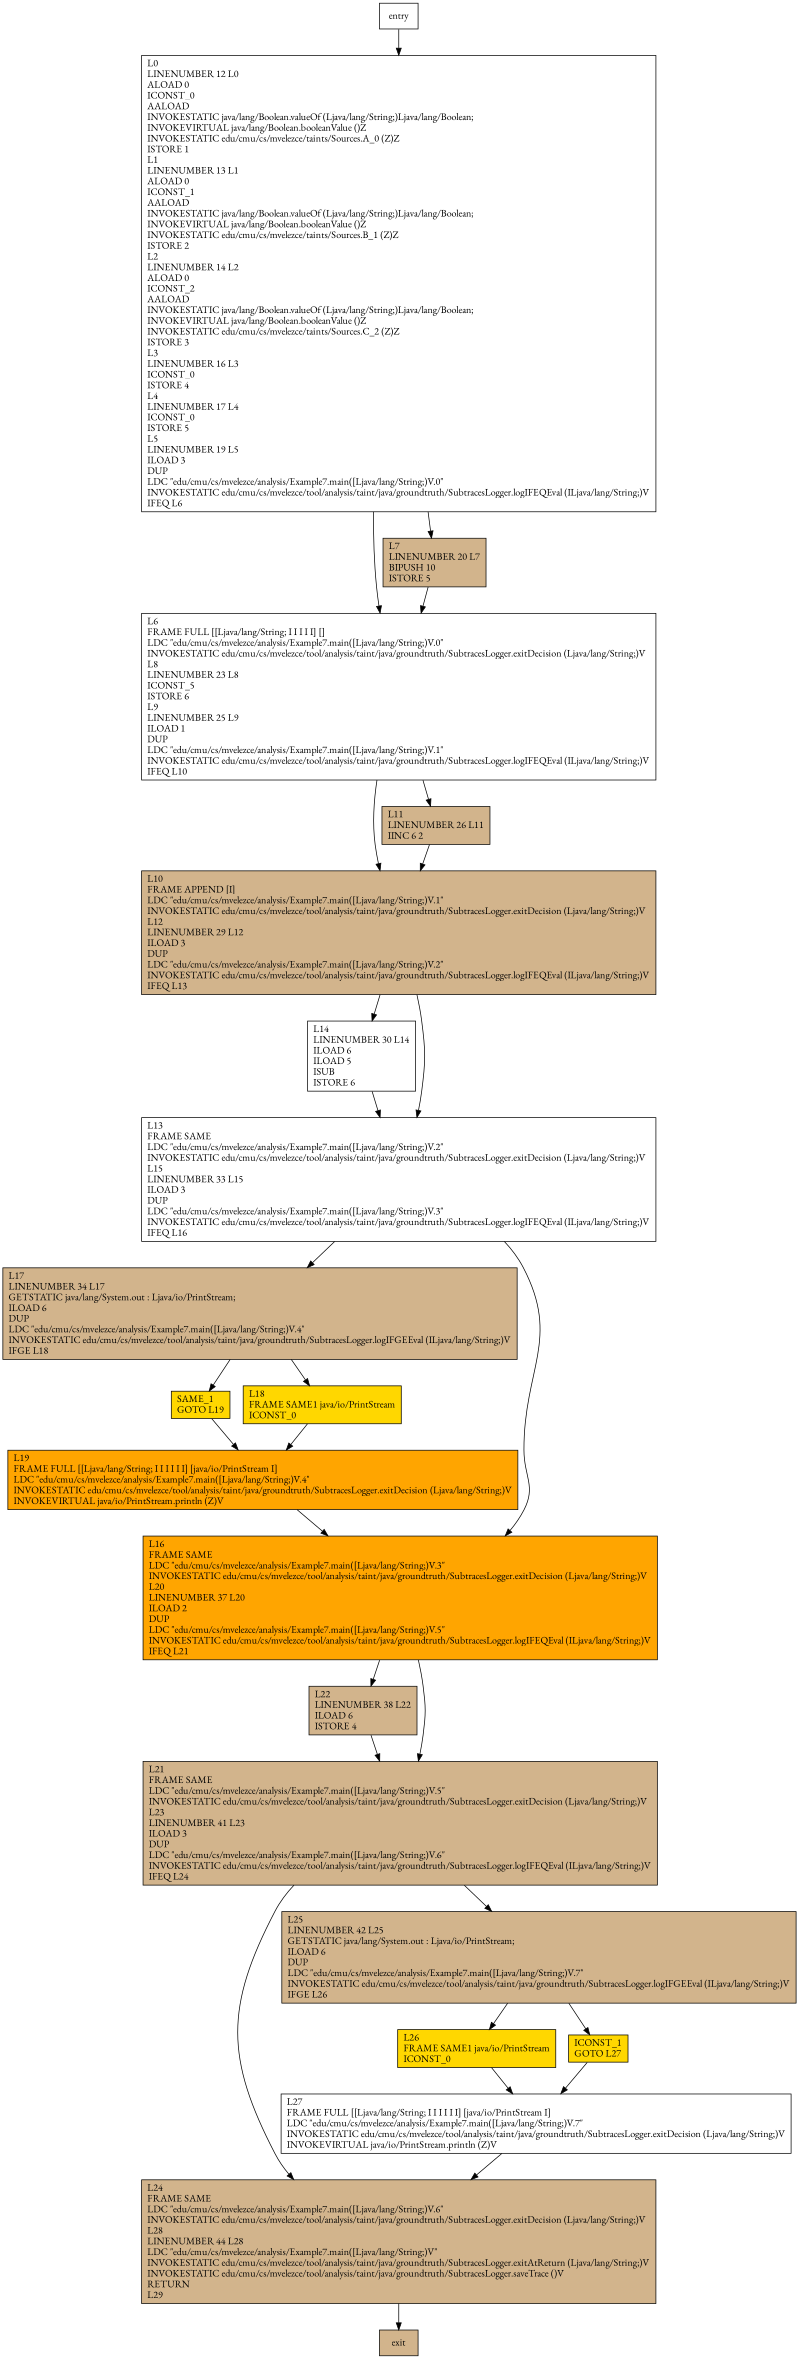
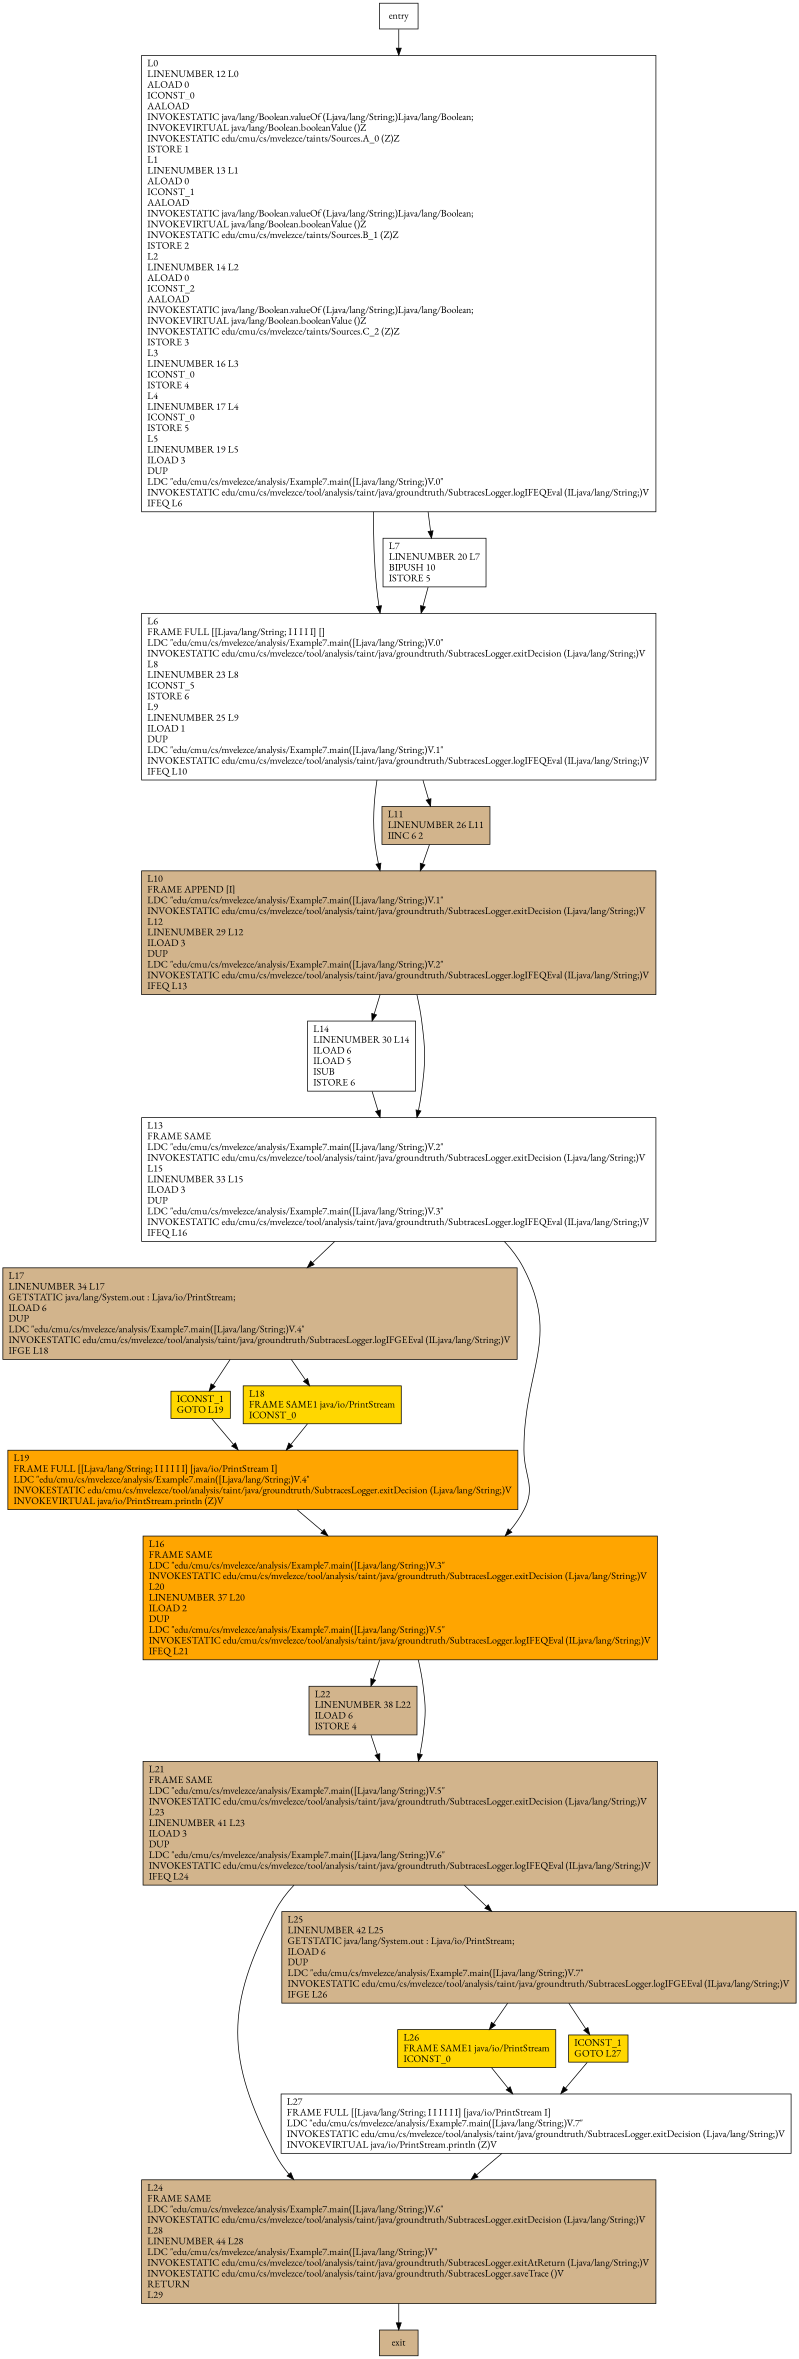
  digraph {
    fontname="EB Garamond"
    node [fillcolor=tan fontname="EB Garamond" shape=record style=filled]
    edge [fontname="EB Garamond"]
    n1 [fillcolor=white label="L27\lFRAME FULL [[Ljava/lang/String; I I I I I I] [java/io/PrintStream I]\lLDC \"edu/cmu/cs/mvelezce/analysis/Example7.main([Ljava/lang/String;)V.7\"\lINVOKESTATIC edu/cmu/cs/mvelezce/tool/analysis/taint/java/groundtruth/SubtracesLogger.exitDecision (Ljava/lang/String;)V\lINVOKEVIRTUAL java/io/PrintStream.println (Z)V\l"]
    n2 [label="L24\lFRAME SAME\lLDC \"edu/cmu/cs/mvelezce/analysis/Example7.main([Ljava/lang/String;)V.6\"\lINVOKESTATIC edu/cmu/cs/mvelezce/tool/analysis/taint/java/groundtruth/SubtracesLogger.exitDecision (Ljava/lang/String;)V\lL28\lLINENUMBER 44 L28\lLDC \"edu/cmu/cs/mvelezce/analysis/Example7.main([Ljava/lang/String;)V\"\lINVOKESTATIC edu/cmu/cs/mvelezce/tool/analysis/taint/java/groundtruth/SubtracesLogger.exitAtReturn (Ljava/lang/String;)V\lINVOKESTATIC edu/cmu/cs/mvelezce/tool/analysis/taint/java/groundtruth/SubtracesLogger.saveTrace ()V\lRETURN\lL29\l"]
    exit
    n4 [fillcolor=gold label="L26\lFRAME SAME1 java/io/PrintStream\lICONST_0\l"]
    n5 [fillcolor=gold label="ICONST_1\lGOTO L27\l"]
    n6 [label="L25\lLINENUMBER 42 L25\lGETSTATIC java/lang/System.out : Ljava/io/PrintStream;\lILOAD 6\lDUP\lLDC \"edu/cmu/cs/mvelezce/analysis/Example7.main([Ljava/lang/String;)V.7\"\lINVOKESTATIC edu/cmu/cs/mvelezce/tool/analysis/taint/java/groundtruth/SubtracesLogger.logIFGEEval (ILjava/lang/String;)V\lIFGE L26\l"]
    n7 [label="L17\lLINENUMBER 34 L17\lGETSTATIC java/lang/System.out : Ljava/io/PrintStream;\lILOAD 6\lDUP\lLDC \"edu/cmu/cs/mvelezce/analysis/Example7.main([Ljava/lang/String;)V.4\"\lINVOKESTATIC edu/cmu/cs/mvelezce/tool/analysis/taint/java/groundtruth/SubtracesLogger.logIFGEEval (ILjava/lang/String;)V\lIFGE L18\l"]
-   n8 [fillcolor=gold label="SAME_1\lGOTO L19\l"]
+   n8 [fillcolor=gold label="ICONST_1\lGOTO L19\l"]
    n9 [fillcolor=gold label="L18\lFRAME SAME1 java/io/PrintStream\lICONST_0\l"]
    n10 [fillcolor=orange label="L19\lFRAME FULL [[Ljava/lang/String; I I I I I I] [java/io/PrintStream I]\lLDC \"edu/cmu/cs/mvelezce/analysis/Example7.main([Ljava/lang/String;)V.4\"\lINVOKESTATIC edu/cmu/cs/mvelezce/tool/analysis/taint/java/groundtruth/SubtracesLogger.exitDecision (Ljava/lang/String;)V\lINVOKEVIRTUAL java/io/PrintStream.println (Z)V\l"]
    n11 [fillcolor=orange label="L16\lFRAME SAME\lLDC \"edu/cmu/cs/mvelezce/analysis/Example7.main([Ljava/lang/String;)V.3\"\lINVOKESTATIC edu/cmu/cs/mvelezce/tool/analysis/taint/java/groundtruth/SubtracesLogger.exitDecision (Ljava/lang/String;)V\lL20\lLINENUMBER 37 L20\lILOAD 2\lDUP\lLDC \"edu/cmu/cs/mvelezce/analysis/Example7.main([Ljava/lang/String;)V.5\"\lINVOKESTATIC edu/cmu/cs/mvelezce/tool/analysis/taint/java/groundtruth/SubtracesLogger.logIFEQEval (ILjava/lang/String;)V\lIFEQ L21\l"]
    n12 [label="L22\lLINENUMBER 38 L22\lILOAD 6\lISTORE 4\l"]
    n13 [label="L21\lFRAME SAME\lLDC \"edu/cmu/cs/mvelezce/analysis/Example7.main([Ljava/lang/String;)V.5\"\lINVOKESTATIC edu/cmu/cs/mvelezce/tool/analysis/taint/java/groundtruth/SubtracesLogger.exitDecision (Ljava/lang/String;)V\lL23\lLINENUMBER 41 L23\lILOAD 3\lDUP\lLDC \"edu/cmu/cs/mvelezce/analysis/Example7.main([Ljava/lang/String;)V.6\"\lINVOKESTATIC edu/cmu/cs/mvelezce/tool/analysis/taint/java/groundtruth/SubtracesLogger.logIFEQEval (ILjava/lang/String;)V\lIFEQ L24\l"]
    n14 [fillcolor=white label="L0\lLINENUMBER 12 L0\lALOAD 0\lICONST_0\lAALOAD\lINVOKESTATIC java/lang/Boolean.valueOf (Ljava/lang/String;)Ljava/lang/Boolean;\lINVOKEVIRTUAL java/lang/Boolean.booleanValue ()Z\lINVOKESTATIC edu/cmu/cs/mvelezce/taints/Sources.A_0 (Z)Z\lISTORE 1\lL1\lLINENUMBER 13 L1\lALOAD 0\lICONST_1\lAALOAD\lINVOKESTATIC java/lang/Boolean.valueOf (Ljava/lang/String;)Ljava/lang/Boolean;\lINVOKEVIRTUAL java/lang/Boolean.booleanValue ()Z\lINVOKESTATIC edu/cmu/cs/mvelezce/taints/Sources.B_1 (Z)Z\lISTORE 2\lL2\lLINENUMBER 14 L2\lALOAD 0\lICONST_2\lAALOAD\lINVOKESTATIC java/lang/Boolean.valueOf (Ljava/lang/String;)Ljava/lang/Boolean;\lINVOKEVIRTUAL java/lang/Boolean.booleanValue ()Z\lINVOKESTATIC edu/cmu/cs/mvelezce/taints/Sources.C_2 (Z)Z\lISTORE 3\lL3\lLINENUMBER 16 L3\lICONST_0\lISTORE 4\lL4\lLINENUMBER 17 L4\lICONST_0\lISTORE 5\lL5\lLINENUMBER 19 L5\lILOAD 3\lDUP\lLDC \"edu/cmu/cs/mvelezce/analysis/Example7.main([Ljava/lang/String;)V.0\"\lINVOKESTATIC edu/cmu/cs/mvelezce/tool/analysis/taint/java/groundtruth/SubtracesLogger.logIFEQEval (ILjava/lang/String;)V\lIFEQ L6\l"]
    n15 [fillcolor=white label="L6\lFRAME FULL [[Ljava/lang/String; I I I I I] []\lLDC \"edu/cmu/cs/mvelezce/analysis/Example7.main([Ljava/lang/String;)V.0\"\lINVOKESTATIC edu/cmu/cs/mvelezce/tool/analysis/taint/java/groundtruth/SubtracesLogger.exitDecision (Ljava/lang/String;)V\lL8\lLINENUMBER 23 L8\lICONST_5\lISTORE 6\lL9\lLINENUMBER 25 L9\lILOAD 1\lDUP\lLDC \"edu/cmu/cs/mvelezce/analysis/Example7.main([Ljava/lang/String;)V.1\"\lINVOKESTATIC edu/cmu/cs/mvelezce/tool/analysis/taint/java/groundtruth/SubtracesLogger.logIFEQEval (ILjava/lang/String;)V\lIFEQ L10\l"]
-   n16 [label="L7\lLINENUMBER 20 L7\lBIPUSH 10\lISTORE 5\l"]
+   n16 [fillcolor=white label="L7\lLINENUMBER 20 L7\lBIPUSH 10\lISTORE 5\l"]
    n17 [label="L10\lFRAME APPEND [I]\lLDC \"edu/cmu/cs/mvelezce/analysis/Example7.main([Ljava/lang/String;)V.1\"\lINVOKESTATIC edu/cmu/cs/mvelezce/tool/analysis/taint/java/groundtruth/SubtracesLogger.exitDecision (Ljava/lang/String;)V\lL12\lLINENUMBER 29 L12\lILOAD 3\lDUP\lLDC \"edu/cmu/cs/mvelezce/analysis/Example7.main([Ljava/lang/String;)V.2\"\lINVOKESTATIC edu/cmu/cs/mvelezce/tool/analysis/taint/java/groundtruth/SubtracesLogger.logIFEQEval (ILjava/lang/String;)V\lIFEQ L13\l"]
    n18 [label="L11\lLINENUMBER 26 L11\lIINC 6 2\l"]
    n19 [fillcolor=white label="L14\lLINENUMBER 30 L14\lILOAD 6\lILOAD 5\lISUB\lISTORE 6\l"]
    n20 [fillcolor=white label="L13\lFRAME SAME\lLDC \"edu/cmu/cs/mvelezce/analysis/Example7.main([Ljava/lang/String;)V.2\"\lINVOKESTATIC edu/cmu/cs/mvelezce/tool/analysis/taint/java/groundtruth/SubtracesLogger.exitDecision (Ljava/lang/String;)V\lL15\lLINENUMBER 33 L15\lILOAD 3\lDUP\lLDC \"edu/cmu/cs/mvelezce/analysis/Example7.main([Ljava/lang/String;)V.3\"\lINVOKESTATIC edu/cmu/cs/mvelezce/tool/analysis/taint/java/groundtruth/SubtracesLogger.logIFEQEval (ILjava/lang/String;)V\lIFEQ L16\l"]
    entry [fillcolor=white]
    n1 -> n2
    n2 -> exit
    n4 -> n1
    n5 -> n1
    n6 -> n4
    n6 -> n5
    n7 -> n8
    n7 -> n9
    n8 -> n10
    n9 -> n10
    n10 -> n11
    n11 -> n12
    n11 -> n13
    n12 -> n13
    n13 -> n2
    n13 -> n6
    n14 -> n15
    n14 -> n16
    n15 -> n17
    n15 -> n18
    n16 -> n15
    n17 -> n19
    n17 -> n20
    n18 -> n17
    n19 -> n20
    n20 -> n7
    n20 -> n11
    entry -> n14
  }
